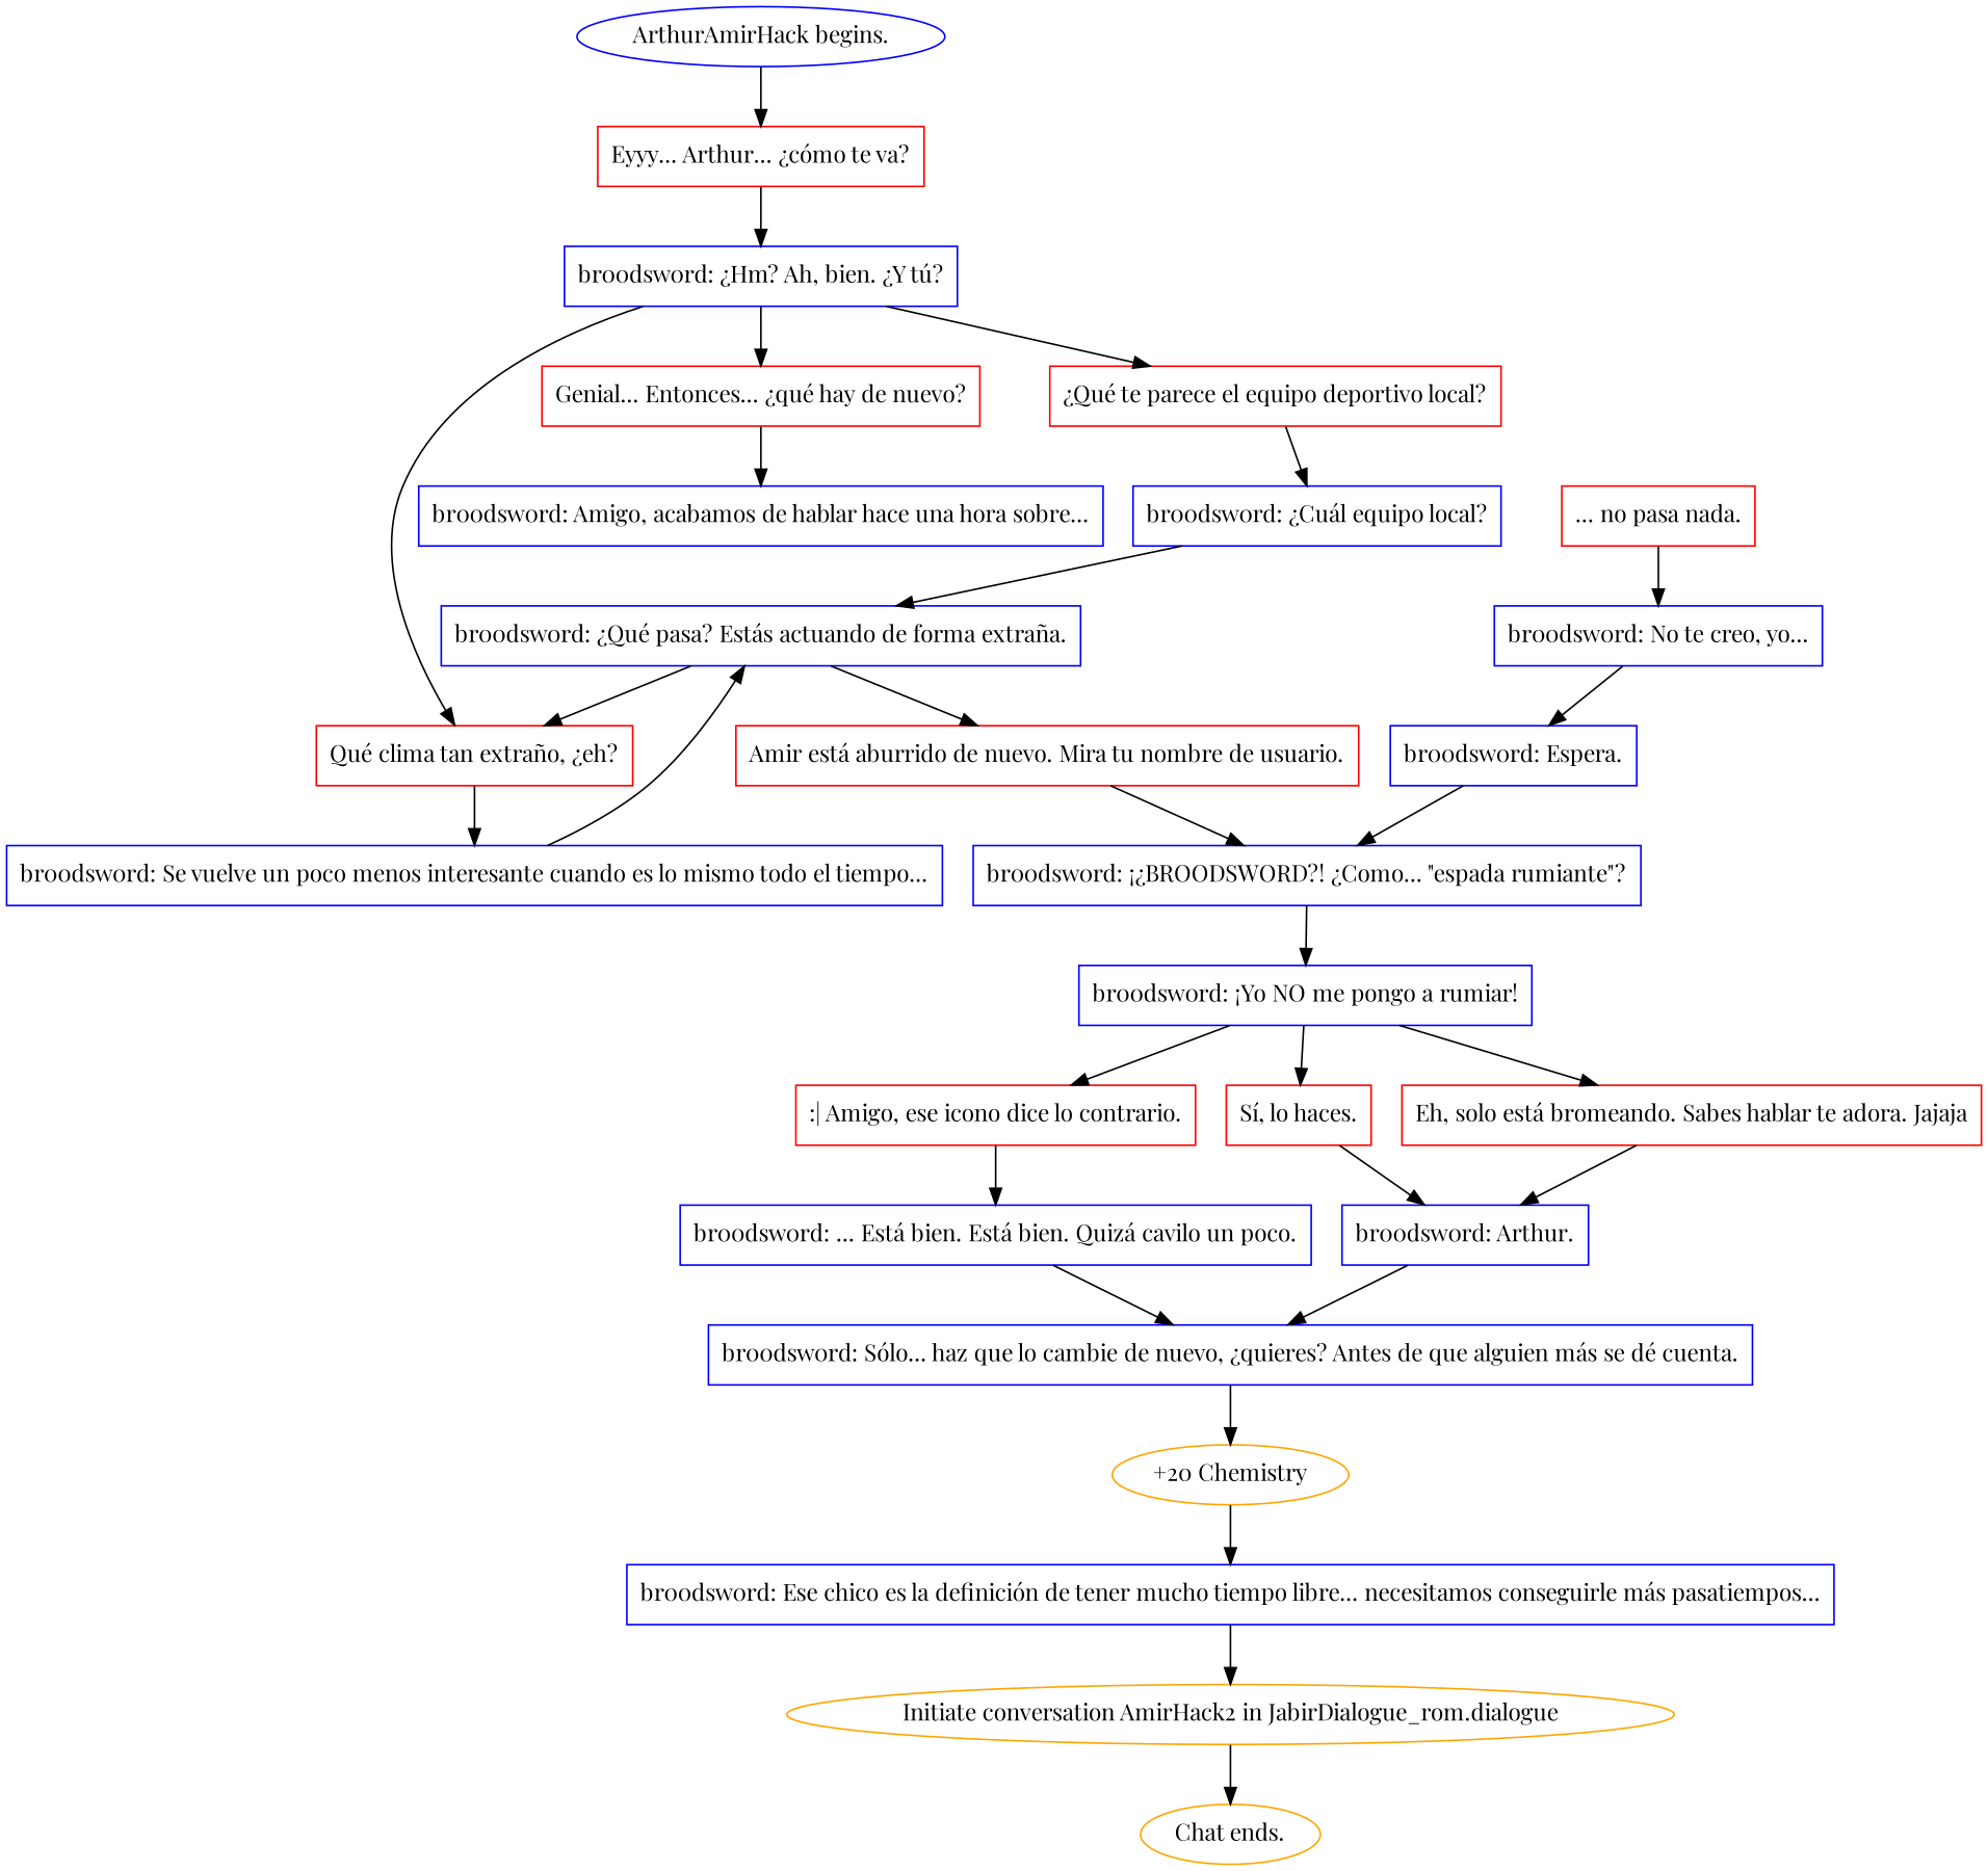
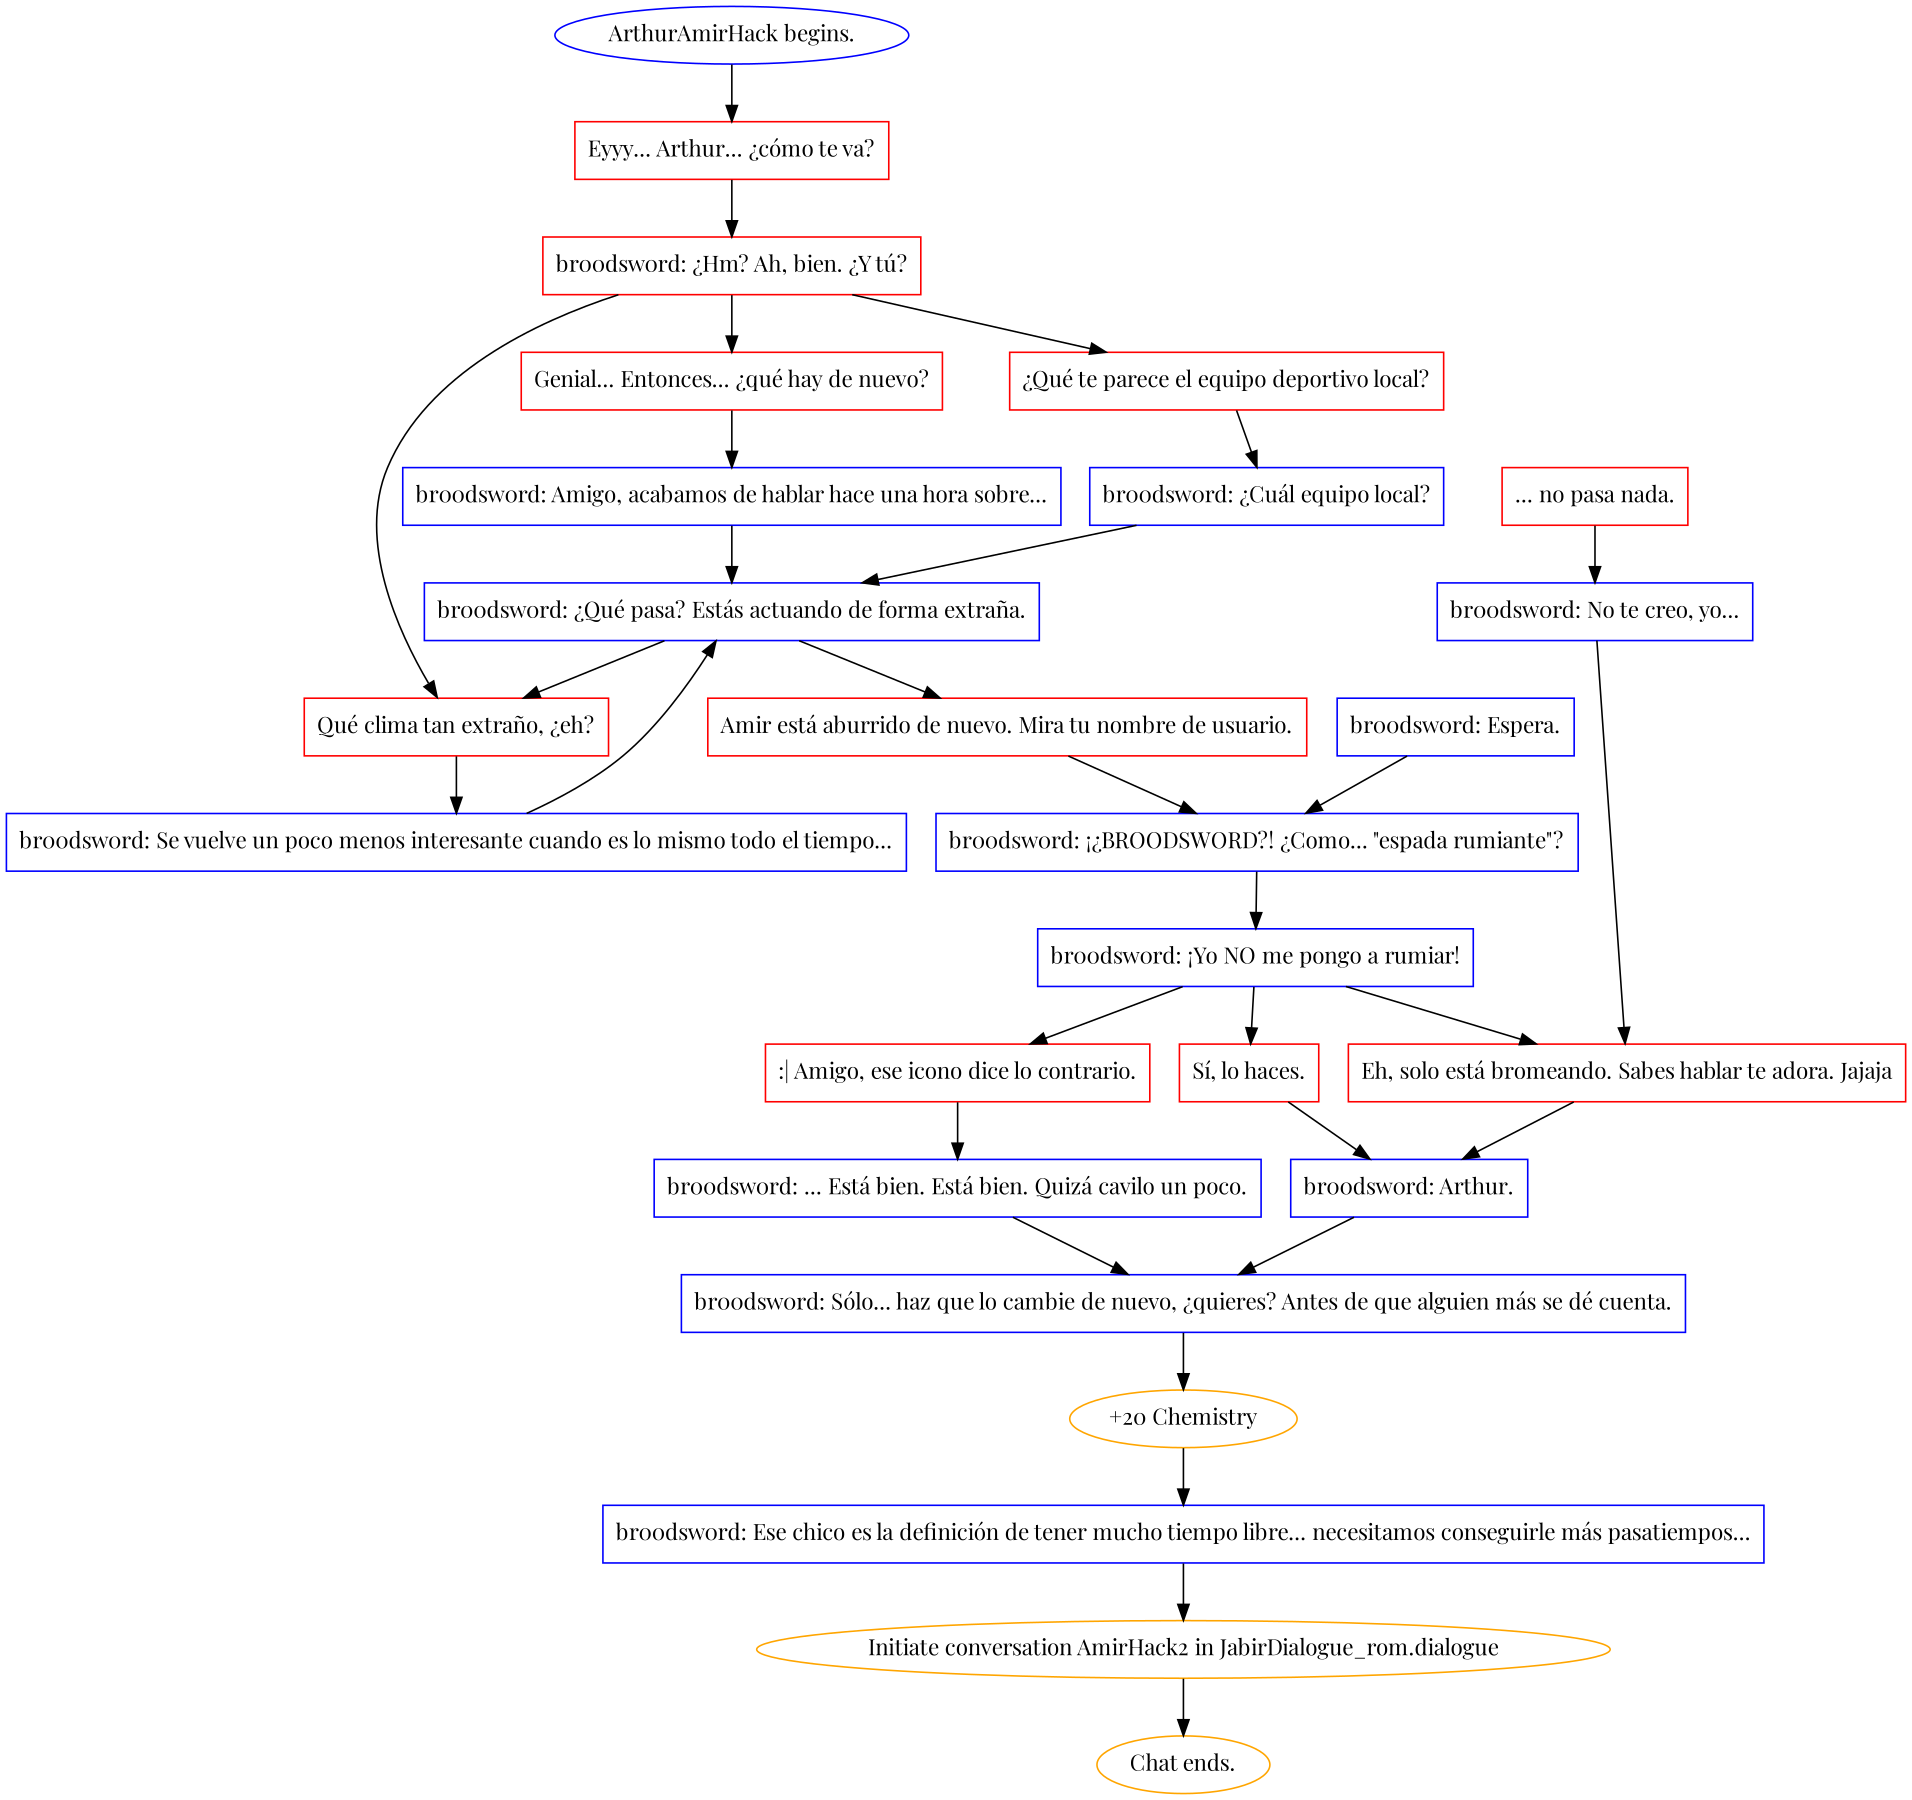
  digraph {
    fontname="Playfair Display"
    node [color=blue fontname="Playfair Display" shape=box]
    edge [fontname="Playfair Display"]
    "ArthurAmirHack begins." [shape=""]
    n2 [color=red label="Eyyy... Arthur... ¿cómo te va?"]
-   n3 [label="br00dsw0rd: ¿Hm? Ah, bien. ¿Y tú?"]
+   n3 [color=red label="br00dsw0rd: ¿Hm? Ah, bien. ¿Y tú?"]
    n4 [color=red label="Genial... Entonces... ¿qué hay de nuevo?"]
    n5 [color=red label="Qué clima tan extraño, ¿eh?"]
    n6 [color=red label="¿Qué te parece el equipo deportivo local?"]
    n7 [label="br00dsw0rd: Amigo, acabamos de hablar hace una hora sobre..."]
    n8 [label="br00dsw0rd: Se vuelve un poco menos interesante cuando es lo mismo todo el tiempo..."]
    n9 [label="br00dsw0rd: ¿Cuál equipo local?"]
    n10 [label="br00dsw0rd: ¿Qué pasa? Estás actuando de forma extraña."]
    n11 [color=red label="Amir está aburrido de nuevo. Mira tu nombre de usuario."]
    n12 [color=red label="... no pasa nada."]
    n13 [label="br00dsw0rd: No te creo, yo..."]
    n14 [label="br00dsw0rd: ¡¿BROODSWORD?! ¿Como... \"espada rumiante\"?"]
    n15 [label="br00dsw0rd: Espera."]
    n16 [label="br00dsw0rd: ¡Yo NO me pongo a rumiar!"]
    n17 [color=red label=":| Amigo, ese icono dice lo contrario."]
    n18 [color=red label="Sí, lo haces."]
    n19 [color=red label="Eh, solo está bromeando. Sabes hablar te adora. Jajaja"]
    n20 [label="br00dsw0rd: ... Está bien. Está bien. Quizá cavilo un poco."]
    n21 [label="br00dsw0rd: Arthur."]
    n22 [label="br00dsw0rd: Sólo... haz que lo cambie de nuevo, ¿quieres? Antes de que alguien más se dé cuenta."]
    n23 [color=orange label="+20 Chemistry" shape=""]
    n24 [label="br00dsw0rd: Ese chico es la definición de tener mucho tiempo libre... necesitamos conseguirle más pasatiempos..."]
    n25 [color=orange label="Initiate conversation AmirHack2 in JabirDialogue_rom.dialogue" shape=""]
    "Chat ends." [color=orange shape=""]
    "ArthurAmirHack begins." -> n2
    n2 -> n3
    n3 -> n4
    n3 -> n5
    n3 -> n6
    n4 -> n7
    n5 -> n8
    n6 -> n9
+   n7 -> n10
    n8 -> n10
    n9 -> n10
    n10 -> n5
    n10 -> n11
    n11 -> n14
    n12 -> n13
-   n13 -> n15
+   n13 -> n19
    n14 -> n16
    n15 -> n14
    n16 -> n17
    n16 -> n18
    n16 -> n19
    n17 -> n20
    n18 -> n21
    n19 -> n21
    n20 -> n22
    n21 -> n22
    n22 -> n23
    n23 -> n24
    n24 -> n25
    n25 -> "Chat ends."
  }
